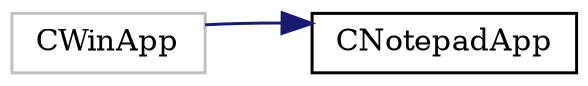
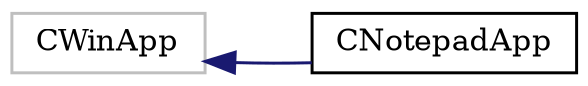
  digraph {
    rankdir=LR
    fontname="DejaVu Serif"
    node [fillcolor=white fontname="DejaVu Serif" fontsize=10 shape=record style=filled]
    n1 [color=grey75 height=0.2 label=CWinApp width=0.4]
    n2 [color=black height=0.2 label=CNotepadApp width=0.4]
-   n2 -> n1 [color=midnightblue dir=back fontname="DejaVu Serif" fontsize=10 labelfontname=Helvetica labelfontsize=10 style=solid]
+   n1 -> n2 [color=midnightblue dir=back fontname="DejaVu Serif" fontsize=10 labelfontname=Helvetica labelfontsize=10 style=solid]
  }
